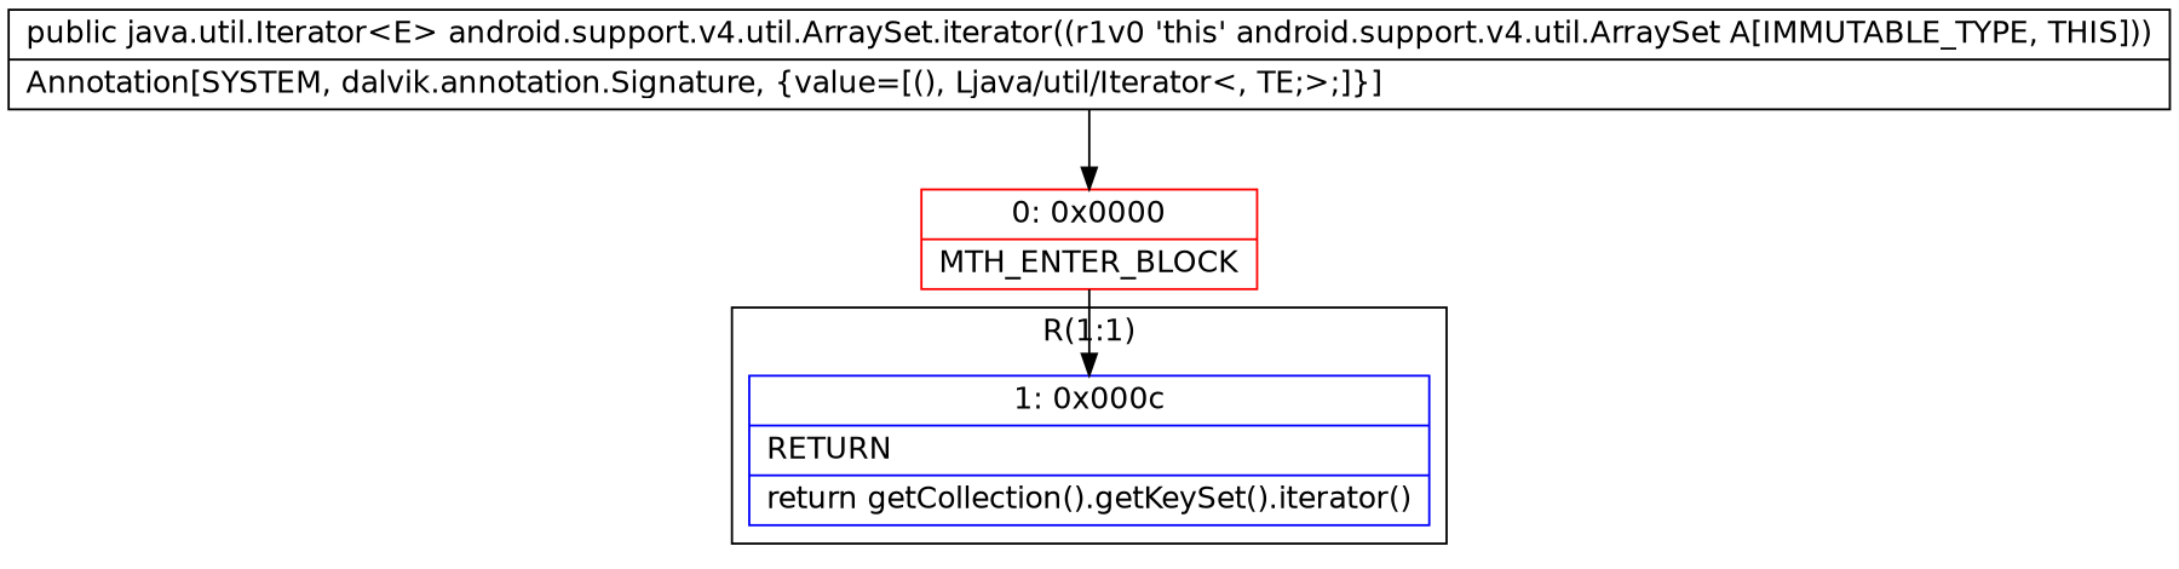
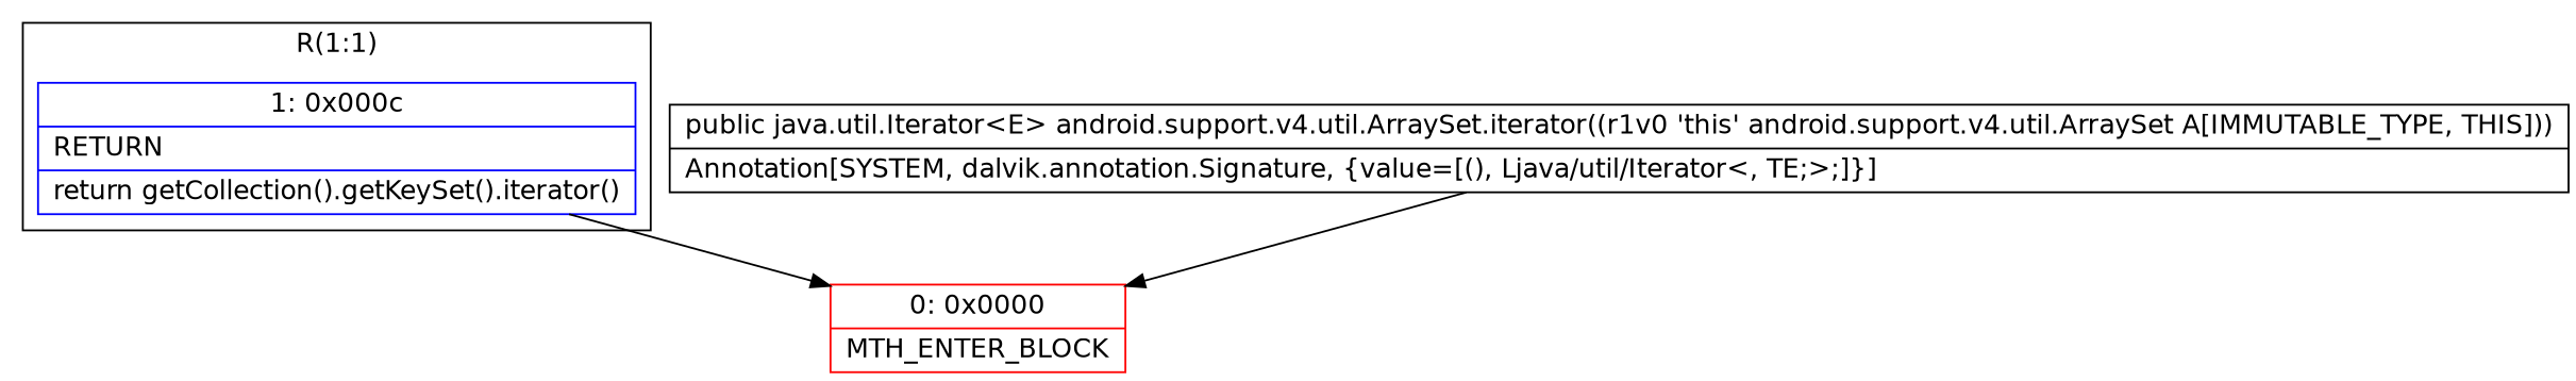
  digraph {
    fontname="DejaVu Sans"
    node [shape=record fontname="DejaVu Sans"]
    edge [fontname="DejaVu Sans"]
    n1 [color=blue label="{1\:\ 0x000c|RETURN\l|return getCollection().getKeySet().iterator()\l}"]
    n2 [color=red label="{0\:\ 0x0000|MTH_ENTER_BLOCK\l}"]
    n3 [label="{public java.util.Iterator\<E\> android.support.v4.util.ArraySet.iterator((r1v0 'this' android.support.v4.util.ArraySet A[IMMUTABLE_TYPE, THIS]))  | Annotation[SYSTEM, dalvik.annotation.Signature, \{value=[(), Ljava\/util\/Iterator\<, TE;\>;]\}]\l}"]
    subgraph cluster_1 {
      label="R(1:1)"
      n1
    }
-   n2 -> n1
+   n1 -> n2
    n3 -> n2
  }
